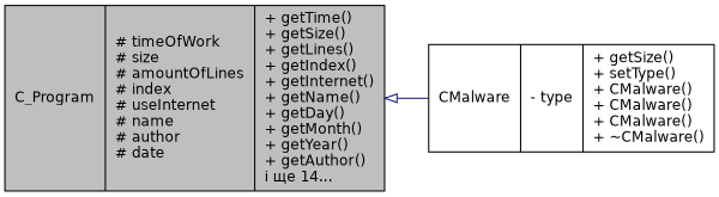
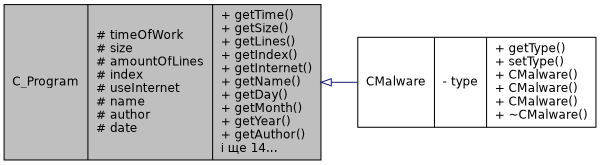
  digraph {
    rankdir=LR
    node [color=black fontname=Helvetica fontsize=12 shape=record style=filled]
    n1 [fillcolor=grey75 fontcolor=black height=0.2 label="{C_Program\n|# timeOfWork\l# size\l# amountOfLines\l# index\l# useInternet\l# name\l# author\l# date\l|+ getTime()\l+ getSize()\l+ getLines()\l+ getIndex()\l+ getInternet()\l+ getName()\l+ getDay()\l+ getMonth()\l+ getYear()\l+ getAuthor()\lі ще  14...\l}" width=0.4]
-   n2 [fillcolor=white height=0.2 label="{CMalware\n|- type\l|+ getSize()\l+ setType()\l+ CMalware()\l+ CMalware()\l+ CMalware()\l+ ~CMalware()\l}" width=0.4]
+   n2 [fillcolor=white height=0.2 label="{CMalware\n|- type\l|+ getType()\l+ setType()\l+ CMalware()\l+ CMalware()\l+ CMalware()\l+ ~CMalware()\l}" width=0.4]
    n1 -> n2 [arrowtail=onormal color=midnightblue dir=back fontname=Helvetica fontsize=12 labelfontname=Helvetica labelfontsize=12 style=solid]
  }
